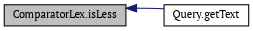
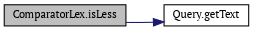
  digraph {
    rankdir=LR
    fontname="PT Serif"
    node [color=black fontname="PT Serif" fontsize=10 shape=record style=filled]
    n1 [fillcolor=grey75 fontcolor=black height=0.2 label="ComparatorLex.isLess" width=0.4]
    n2 [fillcolor=white height=0.2 label="Query.getText" width=0.4]
-   n2 -> n1 [color=midnightblue fontname="PT Serif" fontsize=10 labelfontname=Helvetica labelfontsize=10 style=solid]
+   n1 -> n2 [color=midnightblue fontname="PT Serif" fontsize=10 labelfontname=Helvetica labelfontsize=10 style=solid]
  }
